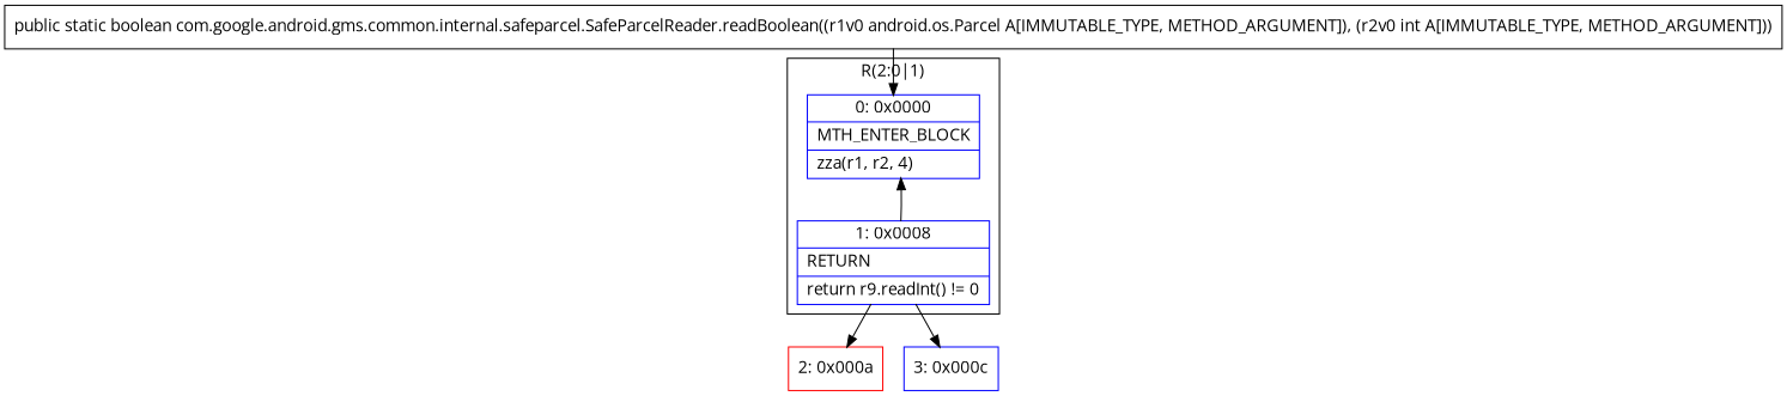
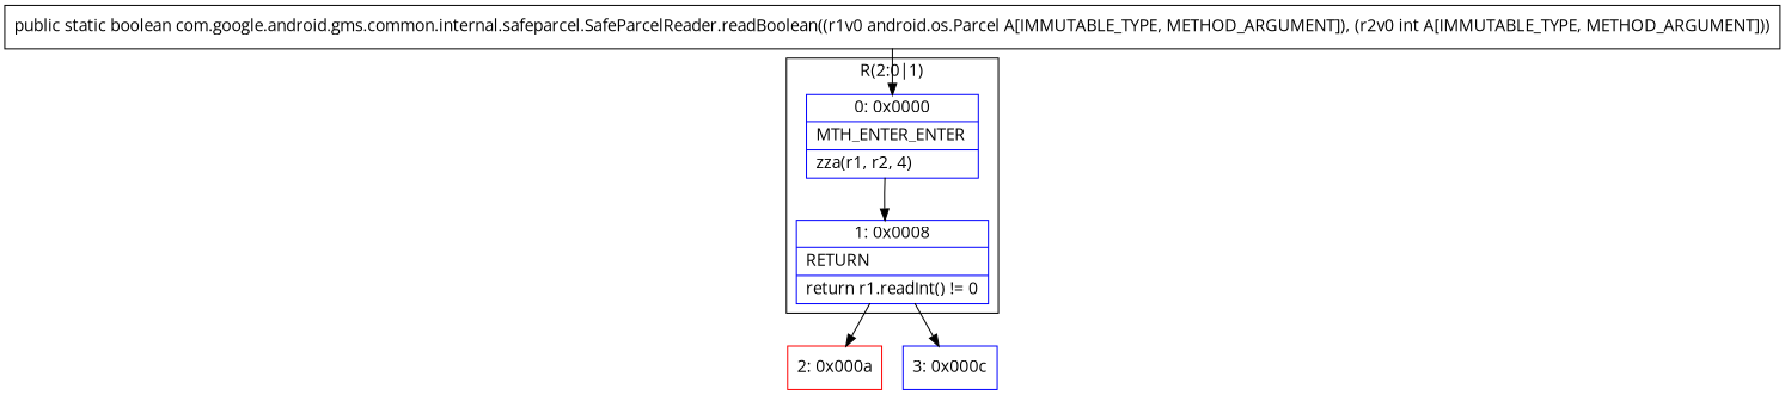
  digraph {
    fontname="Open Sans"
    node [color=blue fontname="Open Sans" shape=record]
    edge [fontname="Open Sans"]
-   n1 [label="{0\:\ 0x0000|MTH_ENTER_BLOCK\l|zza(r1, r2, 4)\l}"]
-   n2 [label="{1\:\ 0x0008|RETURN\l|return r9.readInt() != 0\l}"]
+   n1 [label="{0\:\ 0x0000|MTH_ENTER_ENTER\l|zza(r1, r2, 4)\l}"]
+   n2 [label="{1\:\ 0x0008|RETURN\l|return r1.readInt() != 0\l}"]
    n3 [color=red label="{2\:\ 0x000a}"]
    n4 [label="{3\:\ 0x000c}"]
    n5 [label="{public static boolean com.google.android.gms.common.internal.safeparcel.SafeParcelReader.readBoolean((r1v0 android.os.Parcel A[IMMUTABLE_TYPE, METHOD_ARGUMENT]), (r2v0 int A[IMMUTABLE_TYPE, METHOD_ARGUMENT])) }" color=""]
    subgraph cluster_1 {
      label="R(2:0|1)"
      n1
      n2
    }
-   n2 -> n1
+   n1 -> n2
    n2 -> n3
    n2 -> n4
    n5 -> n1
  }
